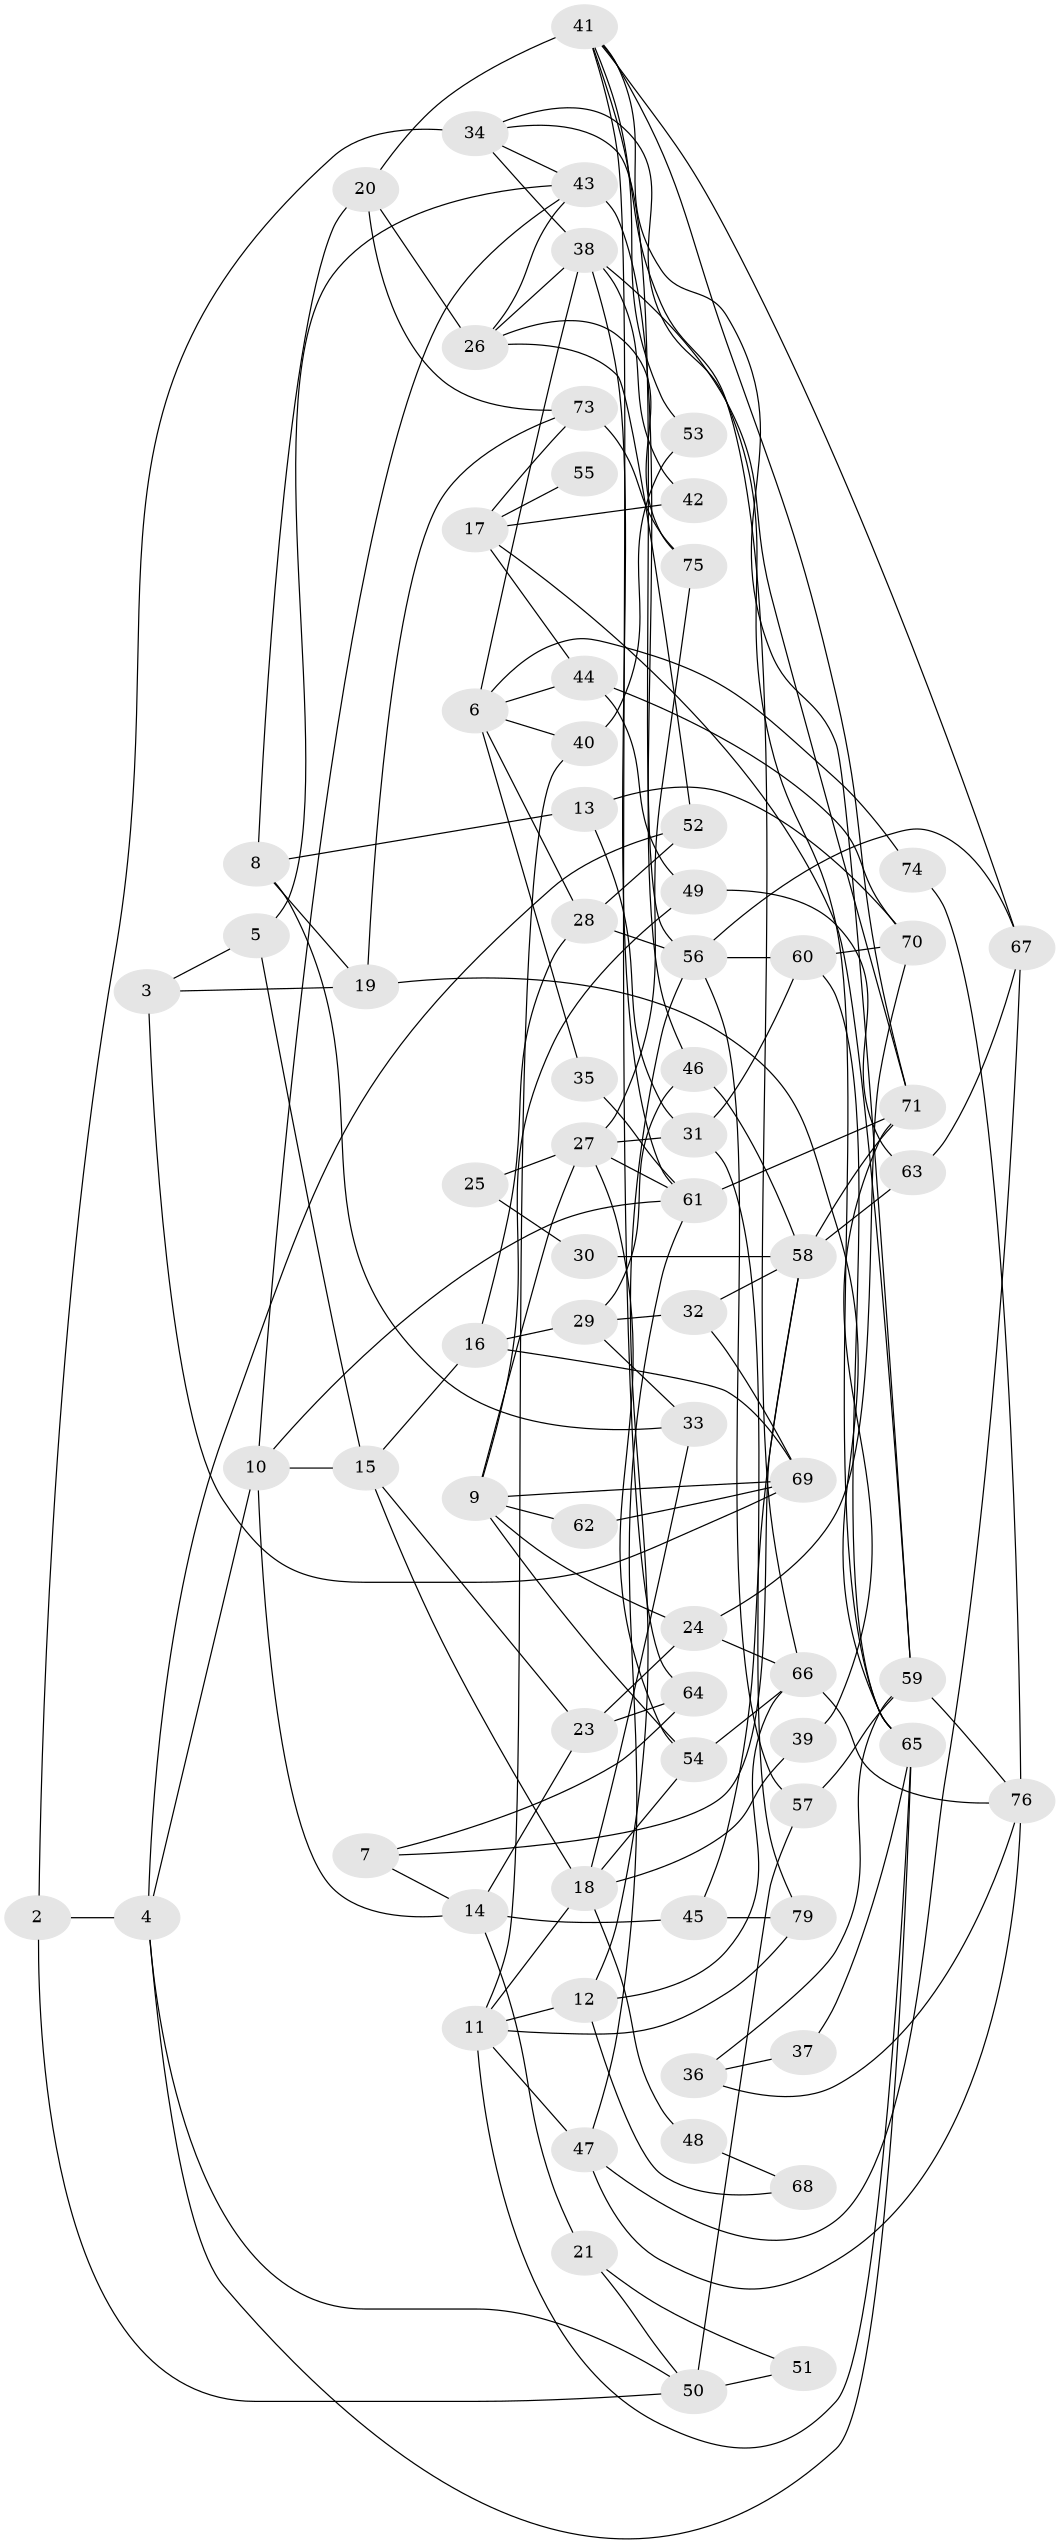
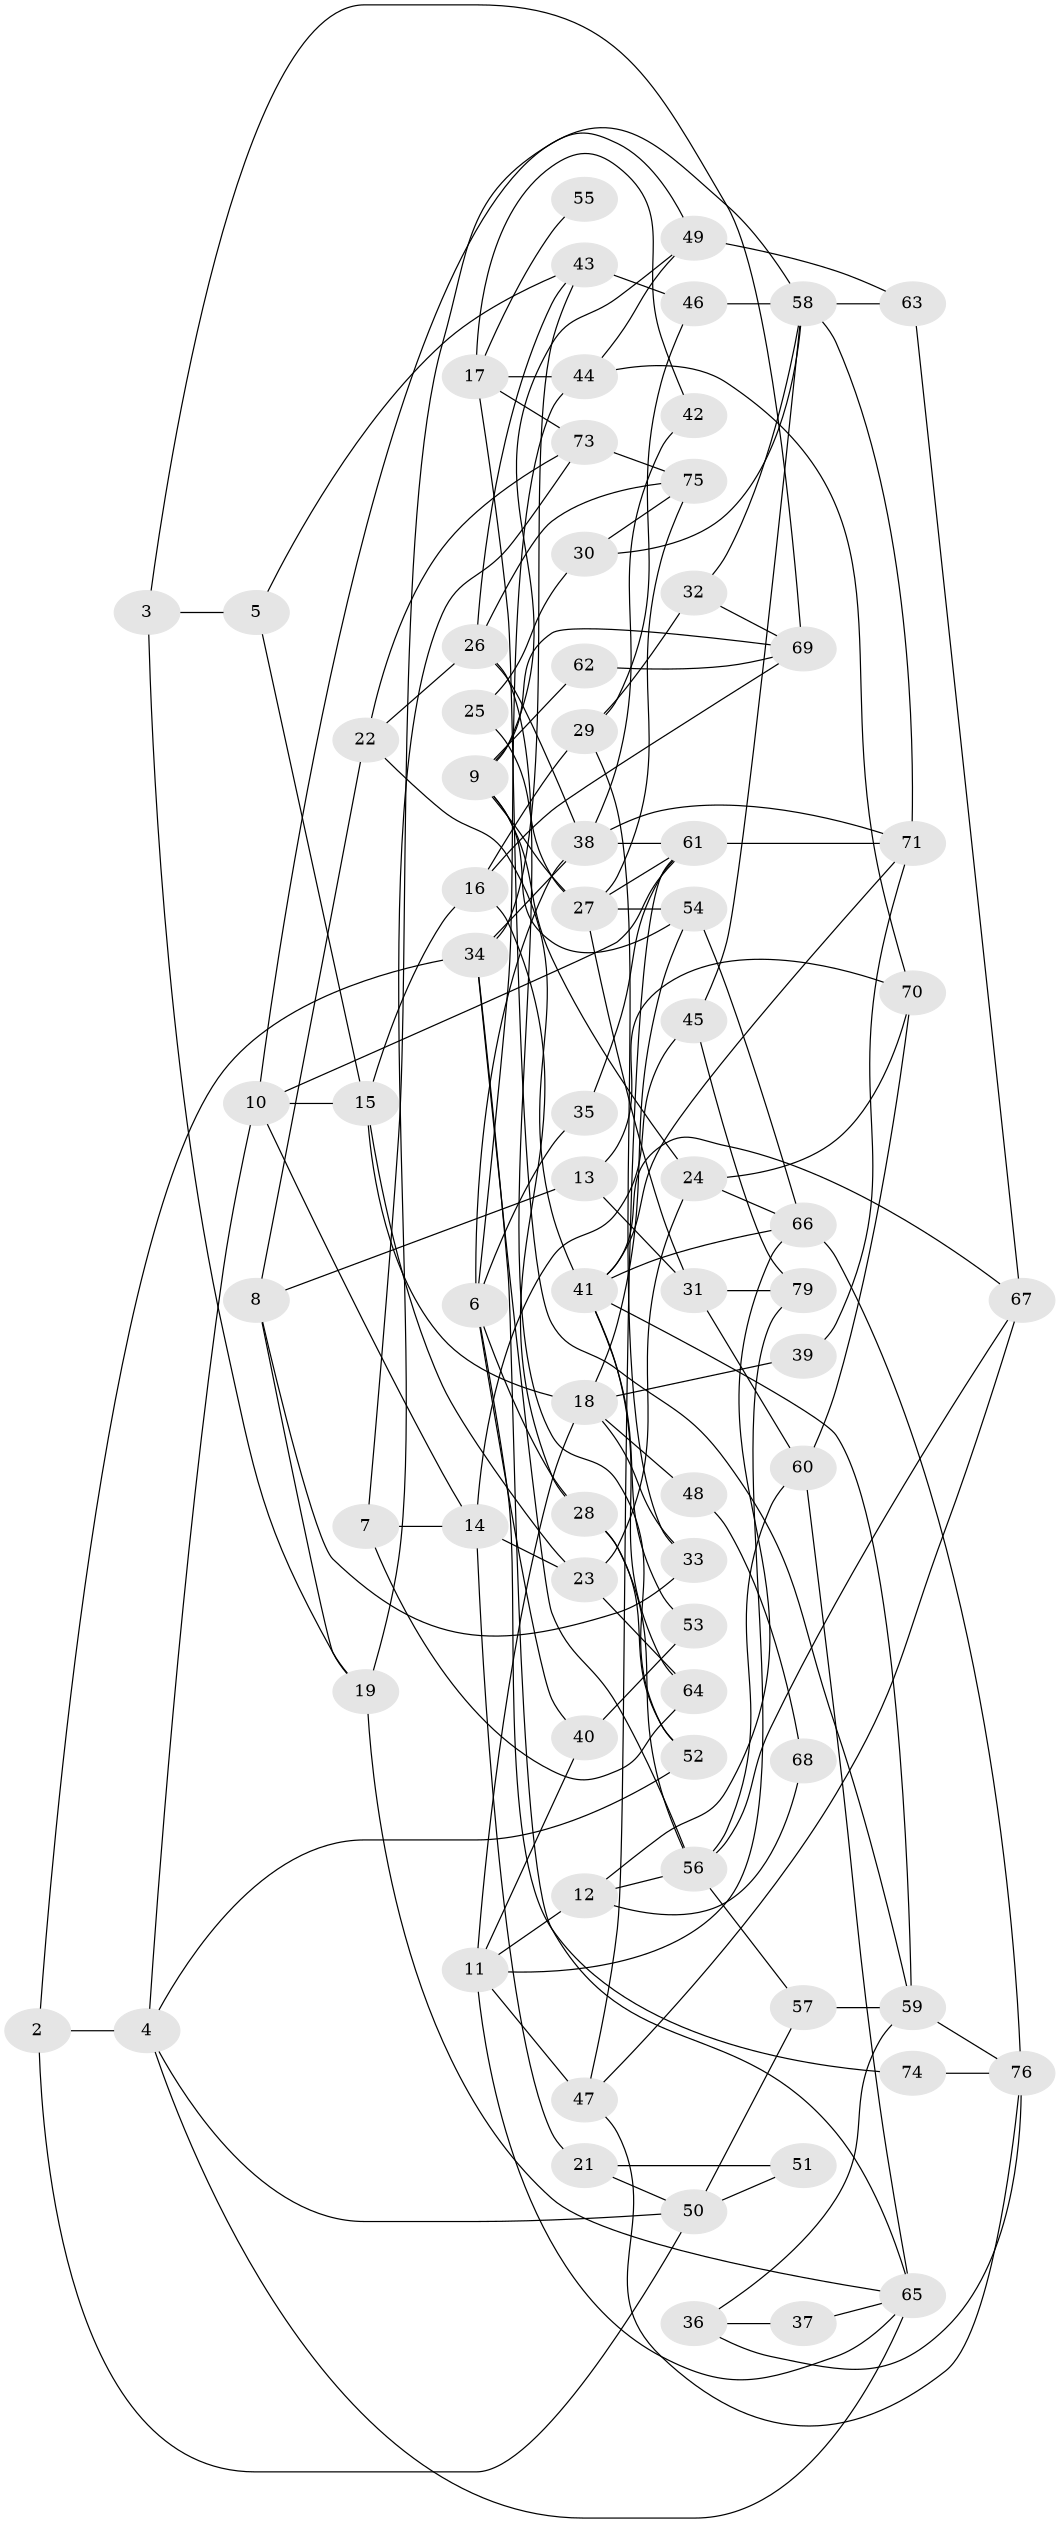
  graph {
    rankdir=LR
    node [color=gray90 style=filled]
-   22 [label=20]
+   22
    73
    26
    41
    75
    2
    4
    34
    50
    10
    52
    65
    43
    38
    56
    51
    57
    3
    5
    19
    69
    15
    14
    61
    18
    23
    16
    46
    6
    28
    35
    40
    44
    74
    42
    71
    53
    49
    70
    76
    7
    58
    64
    21
    45
    63
    8
    13
    33
    31
    9
    24
    27
    54
    62
    66
    11
    12
    47
    n60 [label=79]
    68
    39
    48
    67
    60
    29
    32
    17
    55
    59
    25
    30
    36
    37
    22 -- 73
    22 -- 26
    22 -- 41
    73 -- 75
    26 -- 75
    26 -- 52
    26 -- 43
    26 -- 38
    41 -- 71
    41 -- 53
    41 -- 64
    41 -- 66
    41 -- 67
    41 -- 59
    2 -- 4
    2 -- 34
    2 -- 50
    4 -- 50
    4 -- 10
    4 -- 52
    4 -- 65
    34 -- 65
    34 -- 43
    34 -- 38
    34 -- 56
    50 -- 51
    50 -- 57
-   10 -- 43
+   10 -- 49
    10 -- 15
    10 -- 14
    10 -- 61
    43 -- 46
    38 -- 61
    38 -- 42
    38 -- 71
    56 -- 57
    56 -- 67
    56 -- 60
    57 -- 59
    3 -- 5
    3 -- 19
    3 -- 69
    5 -- 43
    5 -- 15
    19 -- 73
    19 -- 65
    15 -- 18
    15 -- 23
    15 -- 16
    14 -- 23
    14 -- 21
    14 -- 45
    61 -- 71
    18 -- 33
    18 -- 54
    18 -- 39
    18 -- 48
    23 -- 64
    23 -- 24
    16 -- 69
    16 -- 28
    16 -- 29
    46 -- 58
    6 -- 38
    6 -- 28
    6 -- 35
    6 -- 40
    6 -- 44
    6 -- 74
    28 -- 52
    28 -- 56
    35 -- 61
    40 -- 53
    44 -- 49
    44 -- 70
    74 -- 76
    49 -- 63
    7 -- 14
    7 -- 58
    7 -- 64
    58 -- 71
    58 -- 63
    21 -- 50
    21 -- 51
    45 -- 58
    45 -- n60
    63 -- 67
    8 -- 22
    8 -- 19
    8 -- 13
    8 -- 33
    13 -- 70
    13 -- 31
    31 -- n60
    31 -- 60
    9 -- 69
    9 -- 49
    9 -- 24
    9 -- 27
    9 -- 54
    9 -- 62
    24 -- 70
    24 -- 66
    27 -- 75
    27 -- 61
    27 -- 31
    27 -- 54
    54 -- 66
    62 -- 69
    66 -- 76
    11 -- 65
    11 -- 18
    11 -- 40
    11 -- 12
    11 -- 47
    11 -- n60
    12 -- 56
    12 -- 66
    12 -- 68
    47 -- 61
    47 -- 76
    47 -- 67
    39 -- 71
    48 -- 68
    60 -- 65
    60 -- 70
    29 -- 46
    29 -- 33
    29 -- 32
    32 -- 69
    32 -- 58
    17 -- 73
    17 -- 44
    17 -- 42
    17 -- 55
    17 -- 59
    59 -- 76
    25 -- 27
    25 -- 30
+   30 -- 75
    30 -- 58
    36 -- 76
    36 -- 59
    36 -- 37
    37 -- 65
  }
